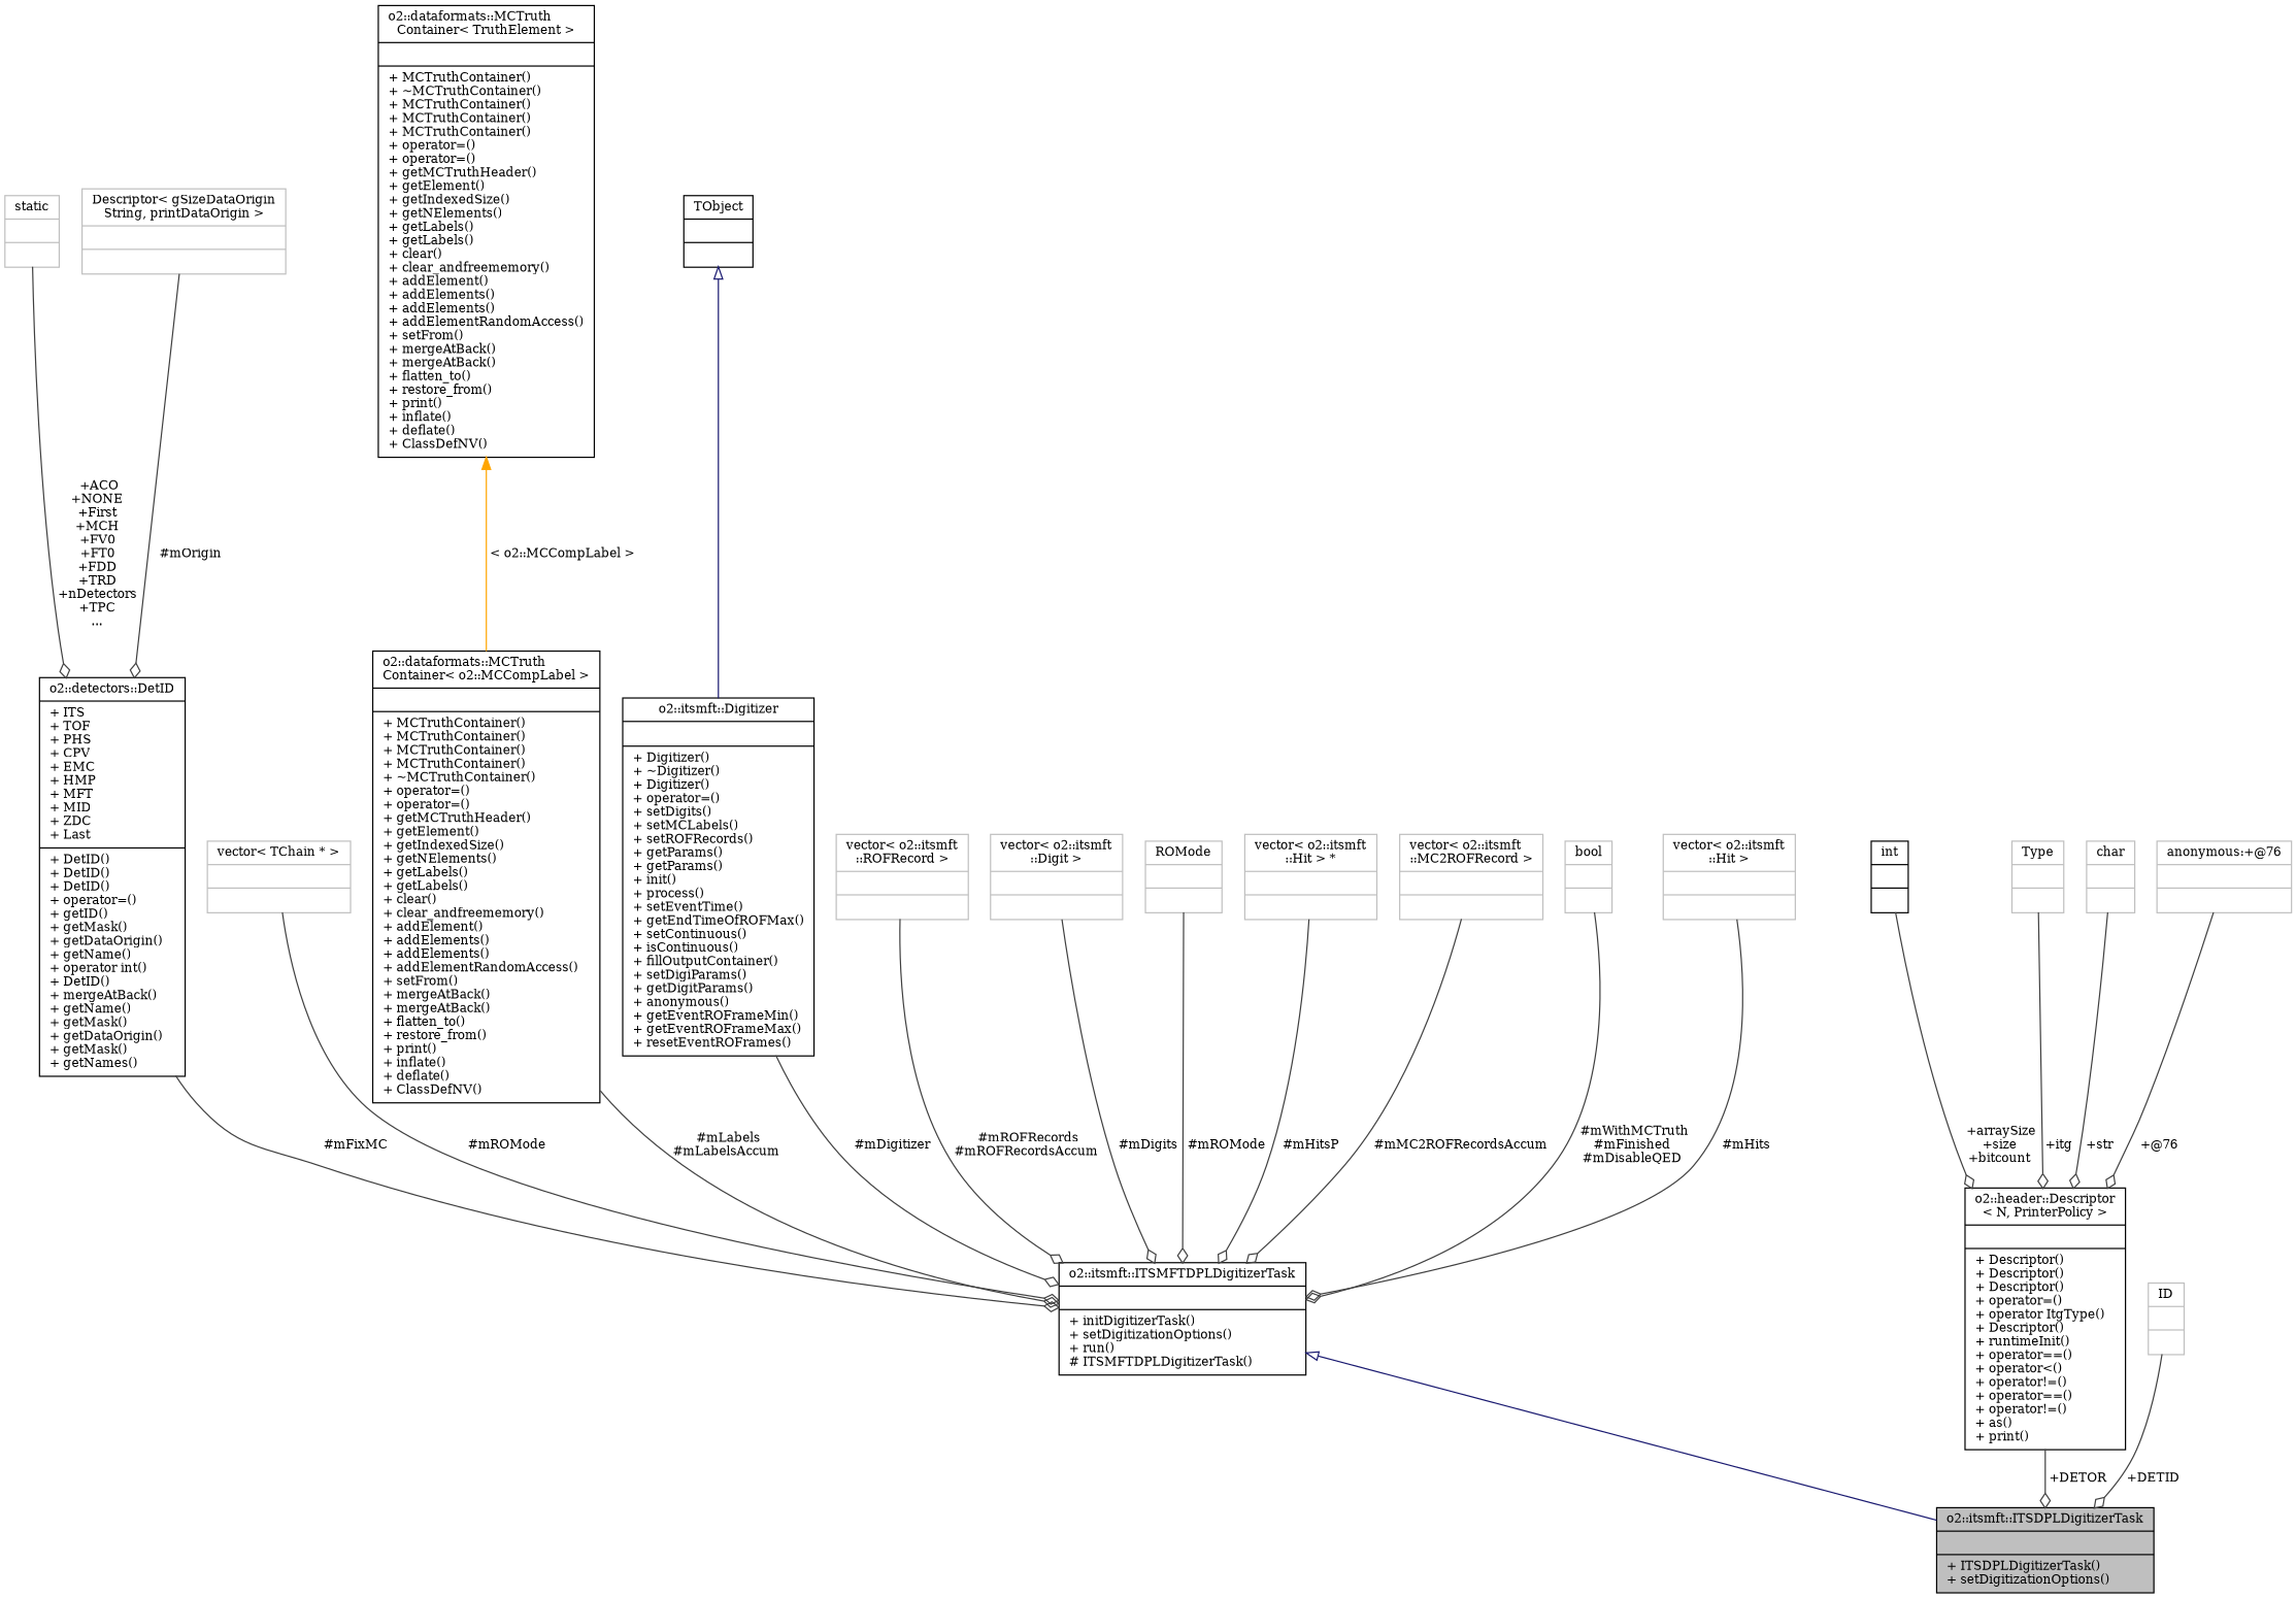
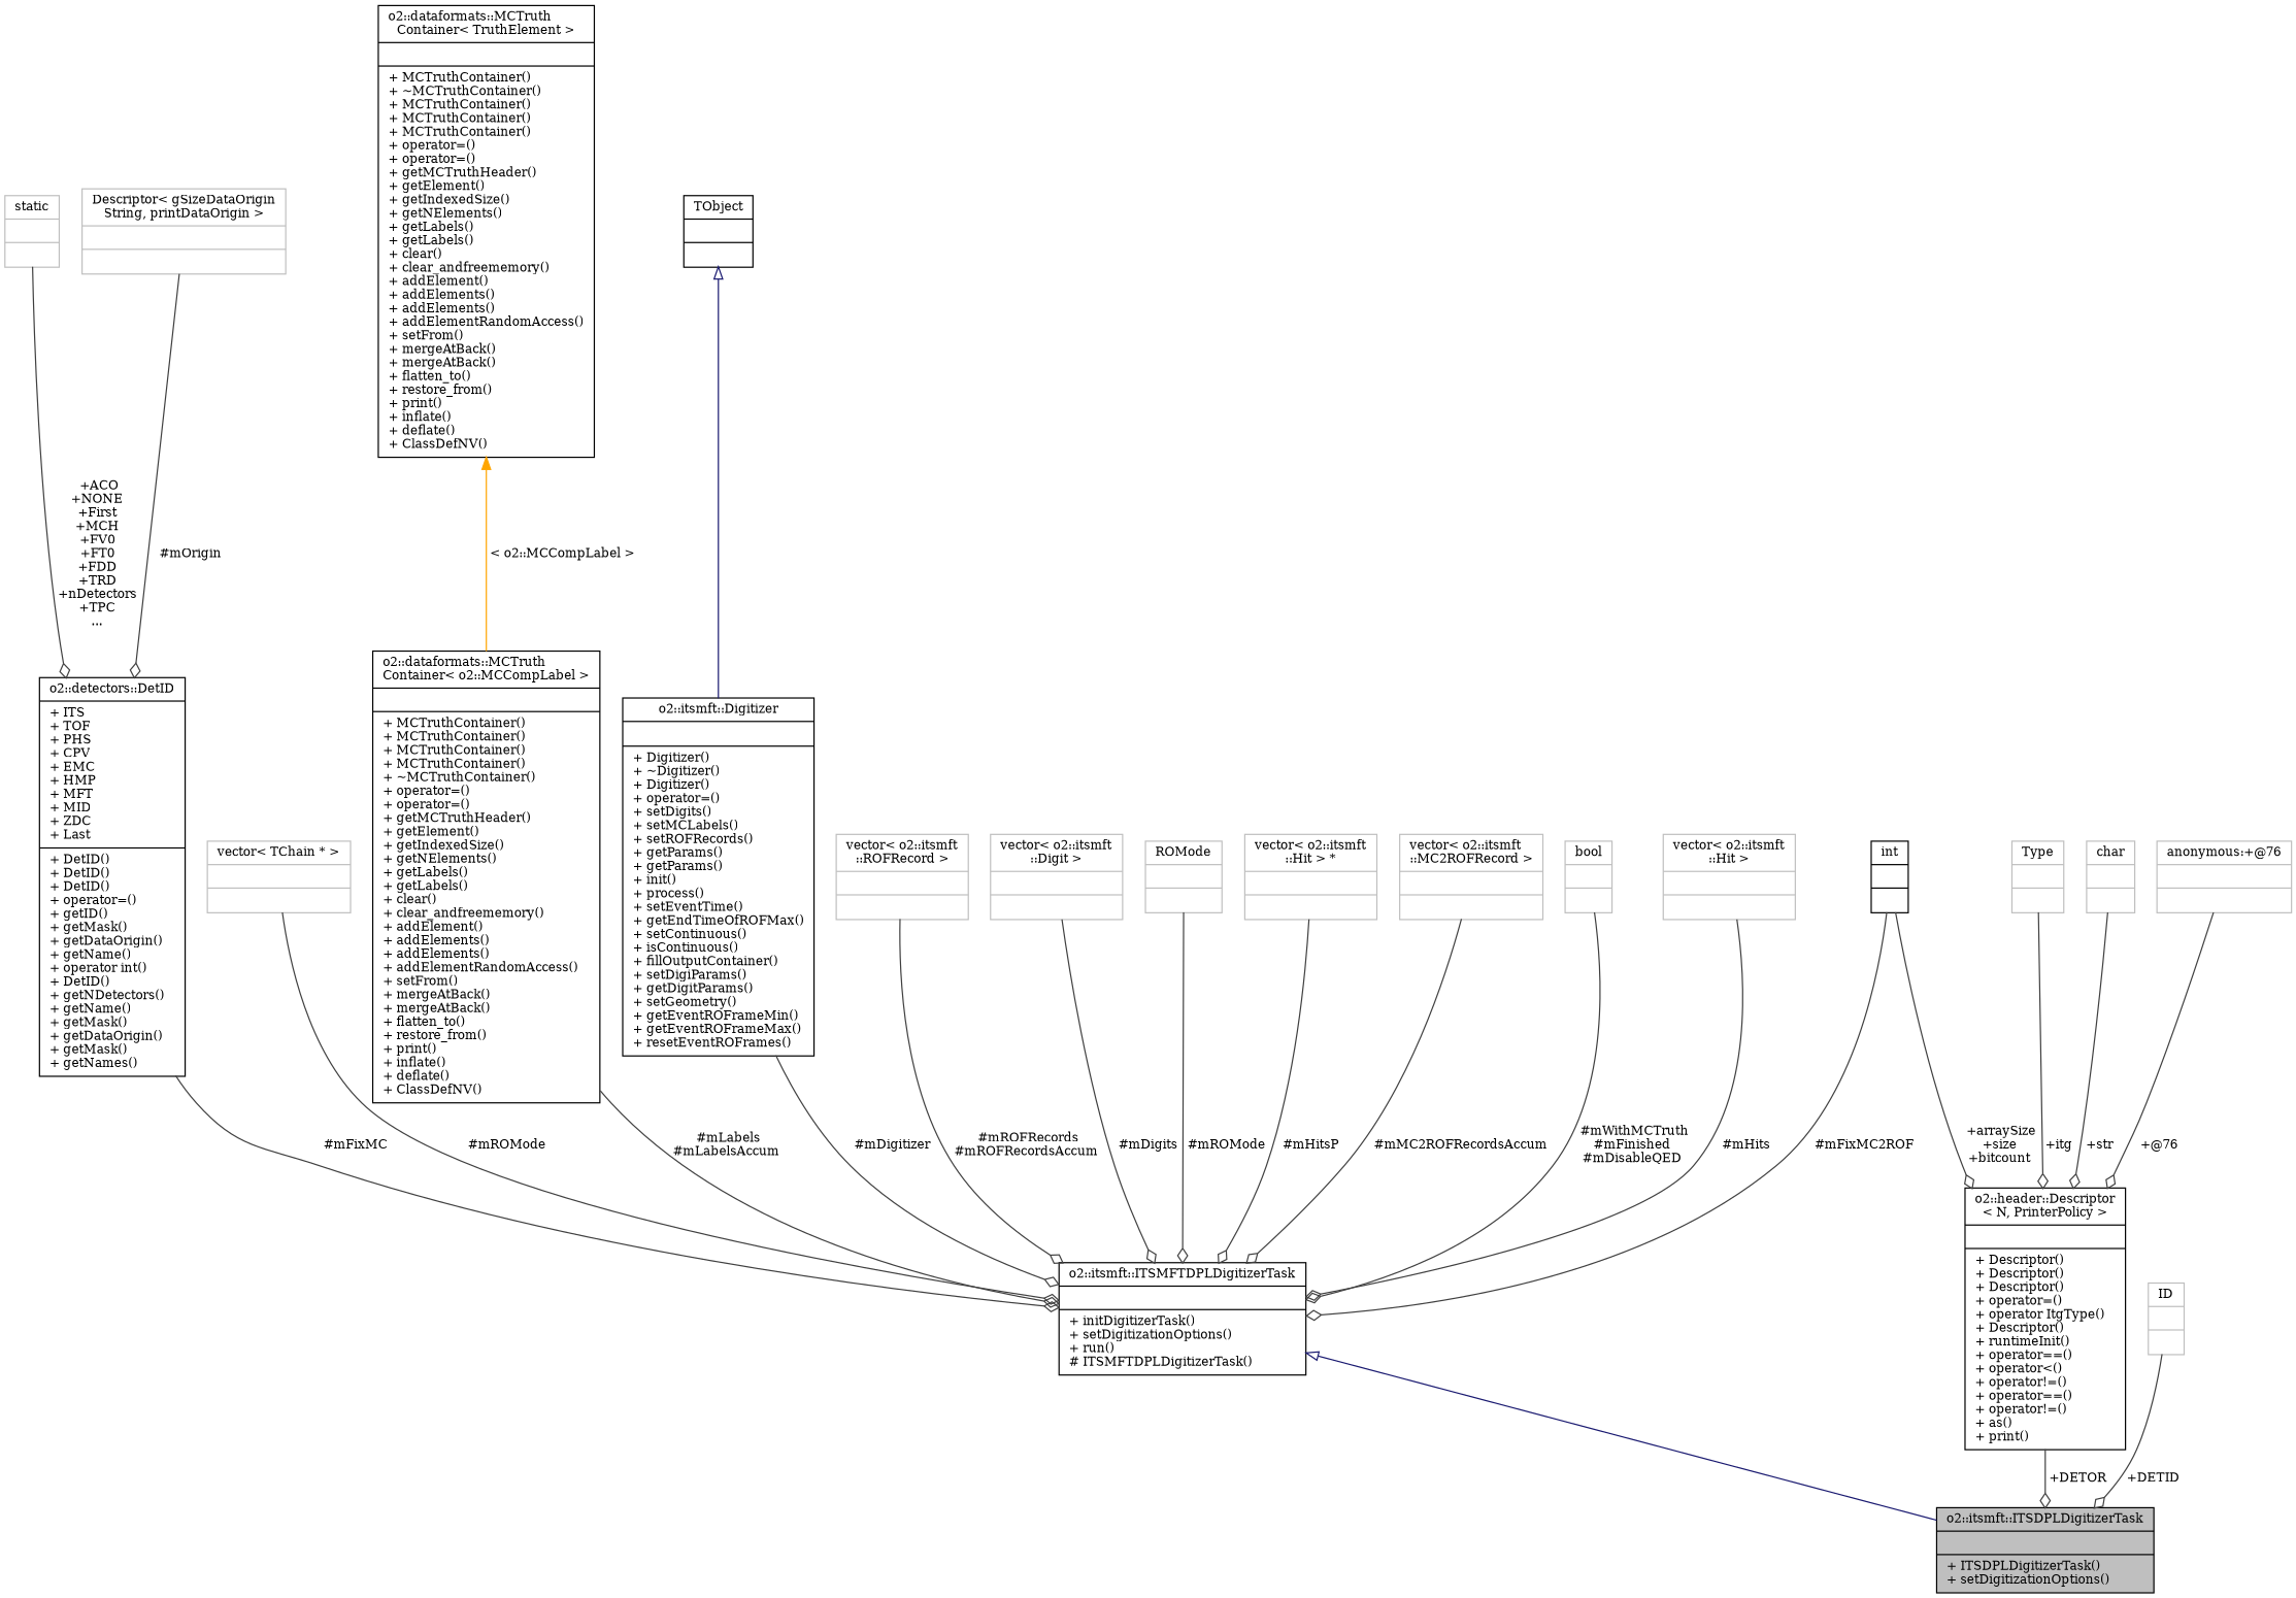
  digraph {
    fontname="DejaVu Serif"
    node [color=grey75 fontname="DejaVu Serif" fontsize=10 shape=record]
    edge [color=grey25 fontname="DejaVu Serif" fontsize=10 labelfontname=Helvetica labelfontsize=10 style=solid arrowhead=odiamond]
    n1 [color=black fillcolor=grey75 fontcolor=black height=0.2 label="{o2::itsmft::ITSDPLDigitizerTask\n||+ ITSDPLDigitizerTask()\l+ setDigitizationOptions()\l}" style=filled width=0.4]
    n2 [color=black height=0.2 label="{o2::itsmft::ITSMFTDPLDigitizerTask\n||+ initDigitizerTask()\l+ setDigitizationOptions()\l+ run()\l# ITSMFTDPLDigitizerTask()\l}" width=0.4]
-   n3 [color=black height=0.2 label="{o2::itsmft::Digitizer\n||+ Digitizer()\l+ ~Digitizer()\l+ Digitizer()\l+ operator=()\l+ setDigits()\l+ setMCLabels()\l+ setROFRecords()\l+ getParams()\l+ getParams()\l+ init()\l+ process()\l+ setEventTime()\l+ getEndTimeOfROFMax()\l+ setContinuous()\l+ isContinuous()\l+ fillOutputContainer()\l+ setDigiParams()\l+ getDigitParams()\l+ anonymous()\l+ getEventROFrameMin()\l+ getEventROFrameMax()\l+ resetEventROFrames()\l}" width=0.4]
+   n3 [color=black height=0.2 label="{o2::itsmft::Digitizer\n||+ Digitizer()\l+ ~Digitizer()\l+ Digitizer()\l+ operator=()\l+ setDigits()\l+ setMCLabels()\l+ setROFRecords()\l+ getParams()\l+ getParams()\l+ init()\l+ process()\l+ setEventTime()\l+ getEndTimeOfROFMax()\l+ setContinuous()\l+ isContinuous()\l+ fillOutputContainer()\l+ setDigiParams()\l+ getDigitParams()\l+ setGeometry()\l+ getEventROFrameMin()\l+ getEventROFrameMax()\l+ resetEventROFrames()\l}" width=0.4]
    n4 [color=black height=0.2 label="{TObject\n||}" width=0.4]
    n5 [height=0.2 label="{vector\< o2::itsmft\l::ROFRecord \>\n||}" width=0.4]
    n6 [height=0.2 label="{vector\< o2::itsmft\l::Digit \>\n||}" width=0.4]
    n7 [height=0.2 label="{ROMode\n||}" width=0.4]
    n8 [height=0.2 label="{Descriptor\< gSizeDataOrigin\lString, printDataOrigin \>\n||}" width=0.4]
-   n9 [color=black height=0.2 label="{o2::detectors::DetID\n|+ ITS\l+ TOF\l+ PHS\l+ CPV\l+ EMC\l+ HMP\l+ MFT\l+ MID\l+ ZDC\l+ Last\l|+ DetID()\l+ DetID()\l+ DetID()\l+ operator=()\l+ getID()\l+ getMask()\l+ getDataOrigin()\l+ getName()\l+ operator int()\l+ DetID()\l+ mergeAtBack()\l+ getName()\l+ getMask()\l+ getDataOrigin()\l+ getMask()\l+ getNames()\l}" width=0.4]
+   n9 [color=black height=0.2 label="{o2::detectors::DetID\n|+ ITS\l+ TOF\l+ PHS\l+ CPV\l+ EMC\l+ HMP\l+ MFT\l+ MID\l+ ZDC\l+ Last\l|+ DetID()\l+ DetID()\l+ DetID()\l+ operator=()\l+ getID()\l+ getMask()\l+ getDataOrigin()\l+ getName()\l+ operator int()\l+ DetID()\l+ getNDetectors()\l+ getName()\l+ getMask()\l+ getDataOrigin()\l+ getMask()\l+ getNames()\l}" width=0.4]
    n10 [height=0.2 label="{static\n||}" width=0.4]
    n11 [height=0.2 label="{vector\< TChain * \>\n||}" width=0.4]
    n12 [color=black height=0.2 label="{o2::dataformats::MCTruth\lContainer\< o2::MCCompLabel \>\n||+ MCTruthContainer()\l+ MCTruthContainer()\l+ MCTruthContainer()\l+ MCTruthContainer()\l+ ~MCTruthContainer()\l+ operator=()\l+ operator=()\l+ getMCTruthHeader()\l+ getElement()\l+ getIndexedSize()\l+ getNElements()\l+ getLabels()\l+ getLabels()\l+ clear()\l+ clear_andfreememory()\l+ addElement()\l+ addElements()\l+ addElements()\l+ addElementRandomAccess()\l+ setFrom()\l+ mergeAtBack()\l+ mergeAtBack()\l+ flatten_to()\l+ restore_from()\l+ print()\l+ inflate()\l+ deflate()\l+ ClassDefNV()\l}" width=0.4]
    n13 [color=black height=0.2 label="{o2::dataformats::MCTruth\lContainer\< TruthElement \>\n||+ MCTruthContainer()\l+ ~MCTruthContainer()\l+ MCTruthContainer()\l+ MCTruthContainer()\l+ MCTruthContainer()\l+ operator=()\l+ operator=()\l+ getMCTruthHeader()\l+ getElement()\l+ getIndexedSize()\l+ getNElements()\l+ getLabels()\l+ getLabels()\l+ clear()\l+ clear_andfreememory()\l+ addElement()\l+ addElements()\l+ addElements()\l+ addElementRandomAccess()\l+ setFrom()\l+ mergeAtBack()\l+ mergeAtBack()\l+ flatten_to()\l+ restore_from()\l+ print()\l+ inflate()\l+ deflate()\l+ ClassDefNV()\l}" width=0.4]
    n14 [color=black height=0.2 label="{int\n||}" width=0.4]
    n15 [color=black height=0.2 label="{o2::header::Descriptor\l\< N, PrinterPolicy \>\n||+ Descriptor()\l+ Descriptor()\l+ Descriptor()\l+ operator=()\l+ operator ItgType()\l+ Descriptor()\l+ runtimeInit()\l+ operator==()\l+ operator\<()\l+ operator!=()\l+ operator==()\l+ operator!=()\l+ as()\l+ print()\l}" width=0.4]
    n16 [height=0.2 label="{vector\< o2::itsmft\l::Hit \> *\n||}" width=0.4]
    n17 [height=0.2 label="{vector\< o2::itsmft\l::MC2ROFRecord \>\n||}" width=0.4]
    n18 [height=0.2 label="{bool\n||}" width=0.4]
    n19 [height=0.2 label="{vector\< o2::itsmft\l::Hit \>\n||}" width=0.4]
    n20 [height=0.2 label="{ID\n||}" width=0.4]
    n21 [height=0.2 label="{Type\n||}" width=0.4]
    n22 [height=0.2 label="{char\n||}" width=0.4]
    n23 [height=0.2 label="{anonymous:+@76\n||}" width=0.4]
    n2 -> n1 [arrowtail=onormal color=midnightblue dir=back arrowhead=""]
    n3 -> n2 [label=" #mDigitizer"]
    n4 -> n3 [arrowtail=onormal color=midnightblue dir=back arrowhead=""]
    n5 -> n2 [label=" #mROFRecords\n#mROFRecordsAccum"]
    n6 -> n2 [label=" #mDigits"]
    n7 -> n2 [label=" #mROMode"]
    n8 -> n9 [label=" #mOrigin"]
    n9 -> n2 [label=" #mFixMC"]
    n10 -> n9 [label=" +ACO\n+NONE\n+First\n+MCH\n+FV0\n+FT0\n+FDD\n+TRD\n+nDetectors\n+TPC\n..."]
    n11 -> n2 [label=" #mROMode"]
    n12 -> n2 [label=" #mLabels\n#mLabelsAccum"]
    n13 -> n12 [color=orange dir=back label=" \< o2::MCCompLabel \>" arrowhead=""]
+   n14 -> n2 [label=" #mFixMC2ROF"]
    n14 -> n15 [label=" +arraySize\n+size\n+bitcount"]
    n15 -> n1 [label=" +DETOR"]
    n16 -> n2 [label=" #mHitsP"]
    n17 -> n2 [label=" #mMC2ROFRecordsAccum"]
    n18 -> n2 [label=" #mWithMCTruth\n#mFinished\n#mDisableQED"]
    n19 -> n2 [label=" #mHits"]
    n20 -> n1 [label=" +DETID"]
    n21 -> n15 [label=" +itg"]
    n22 -> n15 [label=" +str"]
    n23 -> n15 [label=" +@76"]
  }
